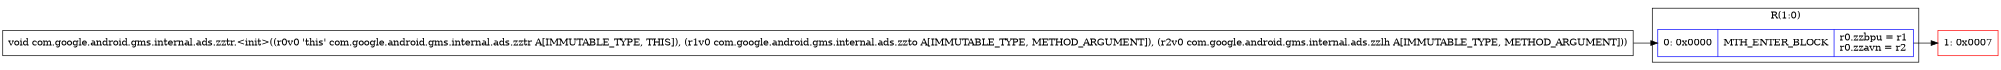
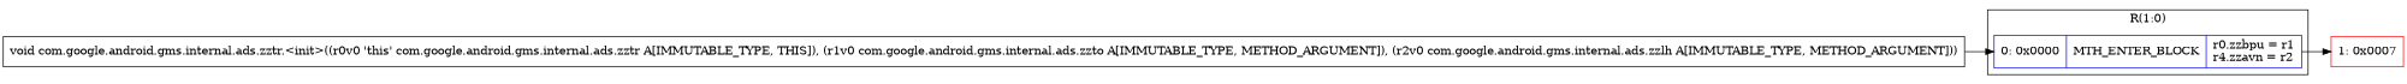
  digraph {
    rankdir=LR
    node [shape=record]
-   n1 [color=blue label="{0\:\ 0x0000|MTH_ENTER_BLOCK\l|r0.zzbpu = r1\lr0.zzavn = r2\l}"]
+   n1 [color=blue label="{0\:\ 0x0000|MTH_ENTER_BLOCK\l|r0.zzbpu = r1\lr4.zzavn = r2\l}"]
    n2 [color=red label="{1\:\ 0x0007}"]
    n3 [label="{void com.google.android.gms.internal.ads.zztr.\<init\>((r0v0 'this' com.google.android.gms.internal.ads.zztr A[IMMUTABLE_TYPE, THIS]), (r1v0 com.google.android.gms.internal.ads.zzto A[IMMUTABLE_TYPE, METHOD_ARGUMENT]), (r2v0 com.google.android.gms.internal.ads.zzlh A[IMMUTABLE_TYPE, METHOD_ARGUMENT])) }"]
    subgraph cluster_1 {
      label="R(1:0)"
      n1
    }
    n1 -> n2
    n3 -> n1
  }
